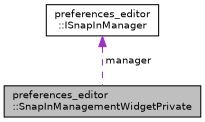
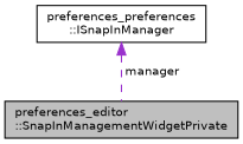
  digraph {
    node [color=black fontname=Helvetica fontsize=10 shape=record style=filled]
    n1 [fillcolor=grey75 fontcolor=black height=0.2 label="preferences_editor\l::SnapInManagementWidgetPrivate" width=0.4]
-   n2 [fillcolor=white height=0.2 label="preferences_editor\l::ISnapInManager" width=0.4]
+   n2 [fillcolor=white height=0.2 label="preferences_preferences\l::ISnapInManager" width=0.4]
    n2 -> n1 [color=darkorchid3 dir=back fontname=Helvetica fontsize=10 label=" manager" labelfontname=Helvetica labelfontsize=10 style=dashed]
  }
